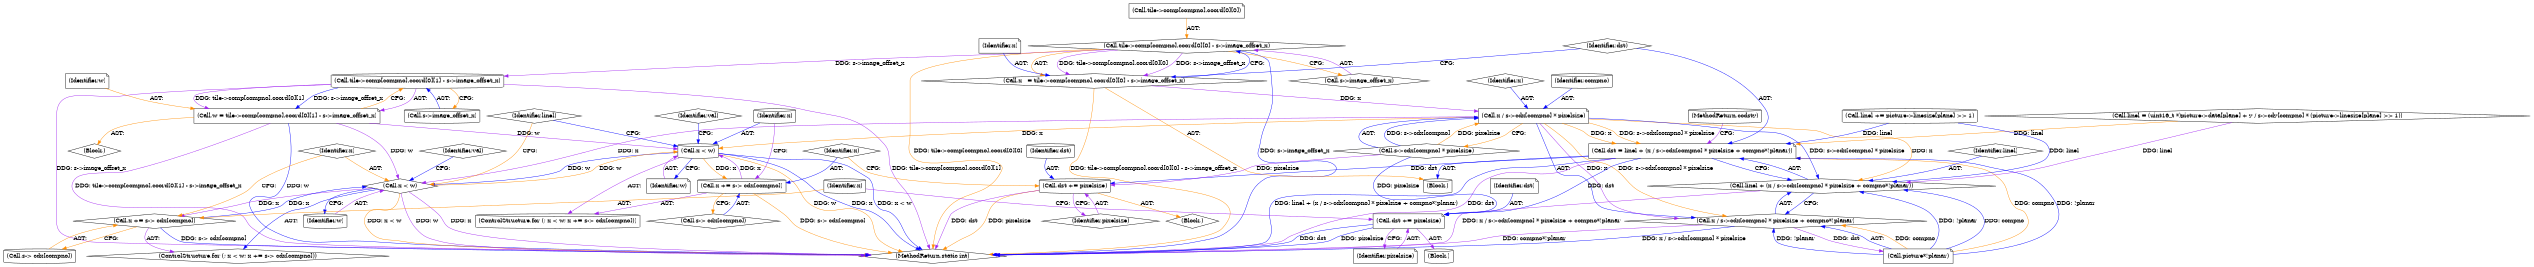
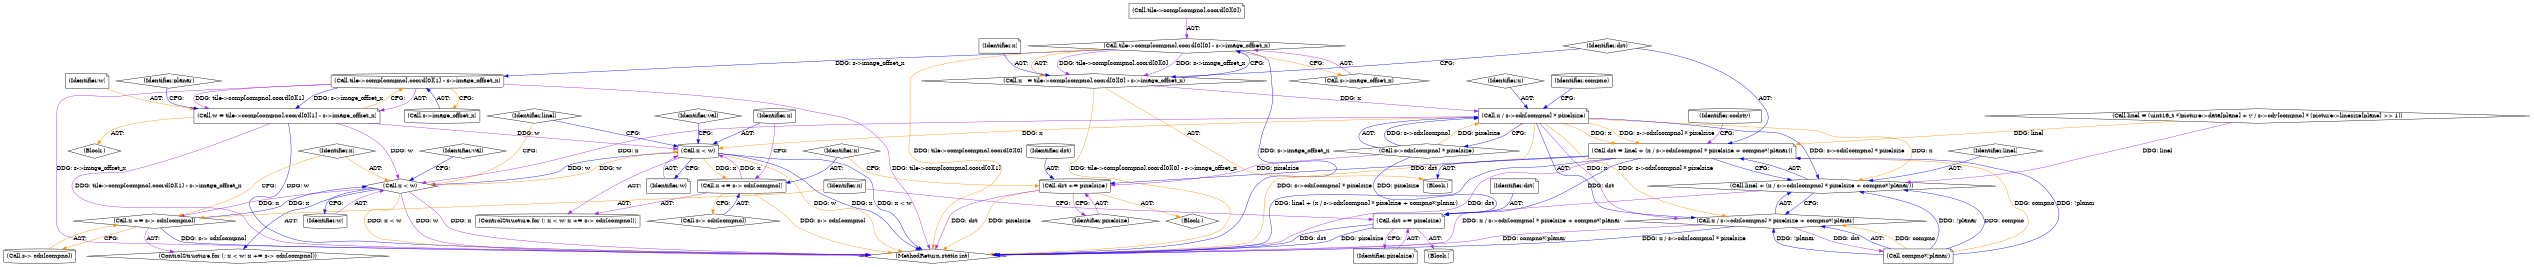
  digraph {
    node [shape=diamond]
    edge [color=blue]
    n1 [label="(Call,tile->comp[compno].coord[0][0] - s->image_offset_x)"]
    n2 [label="(Call,tile->comp[compno].coord[0][1] - s->image_offset_x)" shape=cylinder]
    n3 [label="(Call,x   = tile->comp[compno].coord[0][0] - s->image_offset_x)"]
    n4 [label="(MethodReturn,static int)"]
    n5 [label="(Call,s->image_offset_x)"]
    n6 [label="(Call,w = tile->comp[compno].coord[0][1] - s->image_offset_x)" shape=note]
    n7 [label="(Call,s->image_offset_x)" shape=cylinder]
    n8 [label="(Call,x / s->cdx[compno] * pixelsize)" shape=note]
    n9 [label="(Block,)" shape=cylinder]
    n10 [label="(Call,x < w)" shape=cylinder]
    n11 [label="(Call,x < w)"]
    n12 [label="(Block,)"]
    n13 [label="(Call,x += s-> cdx[compno])" shape=cylinder]
    n14 [label="(ControlStructure,for (; x < w; x += s-> cdx[compno]))" shape=cylinder]
    n15 [label="(Identifier,w)" shape=note]
    n16 [label="(Call,x += s-> cdx[compno])"]
    n17 [label="(Identifier,w)" shape=cylinder]
    n18 [label="(ControlStructure,for (; x < w; x += s-> cdx[compno]))"]
    n19 [label="(Call,s-> cdx[compno])"]
    n20 [label="(Call,s-> cdx[compno])" shape=cylinder]
    n21 [label="(Call,dst = linel + (x / s->cdx[compno] * pixelsize + compno*!planar))" shape=note]
    n22 [label="(Call,linel + (x / s->cdx[compno] * pixelsize + compno*!planar))"]
    n23 [label="(Call,x / s->cdx[compno] * pixelsize + compno*!planar)"]
    n24 [label="(Call,s->cdx[compno] * pixelsize)"]
    n25 [label="(Call,dst += pixelsize)" shape=cylinder]
    n26 [label="(Call,dst += pixelsize)" shape=note]
-   n27 [label="(Call,picture*!planar)" shape=note]
+   n27 [label="(Call,compno*!planar)" shape=note]
    n28 [label="(Block,)"]
    n29 [label="(Identifier,pixelsize)"]
    n30 [label="(Block,)" shape=cylinder]
    n31 [label="(Identifier,pixelsize)" shape=note]
    n32 [label="(Identifier,x)" shape=cylinder]
    n33 [label="(Call,linel = (uint16_t *)picture->data[plane] + y / s->cdy[compno] * (picture->linesize[plane] >> 1))"]
    n34 [label="(Identifier,dst)" shape=note]
    n35 [label="(Identifier,x)"]
    n36 [label="(Identifier,x)" shape=note]
    n37 [label="(Identifier,w)" shape=note]
-   n38 [label="(MethodReturn,codsty)" shape=cylinder]
+   n38 [label="(Identifier,codsty)" shape=cylinder]
    n39 [label="(Identifier,dst)"]
    n40 [label="(Call,tile->comp[compno].coord[0][0])" shape=note]
    n41 [label="(Identifier,x)"]
    n42 [label="(Identifier,linel)"]
    n43 [label="(Identifier,x)"]
    n44 [label="(Identifier,compno)" shape=cylinder]
    n45 [label="(Identifier,linel)"]
    n46 [label="(Identifier,dst)" shape=cylinder]
    n47 [label="(Identifier,val)"]
+   n48 [label="(Identifier,planar)"]
    n49 [label="(Identifier,x)" shape=cylinder]
-   n50 [label="(Call,linel += picture->linesize[plane] >> 1)" shape=cylinder]
    n51 [label="(Identifier,val)"]
-   n1 -> n2 [color=purple label="DDG: s->image_offset_x"]
+   n1 -> n2 [label="DDG: s->image_offset_x"]
    n1 -> n3 [color=darkorange label="AST: "]
    n1 -> n3 [color=purple label="DDG: tile->comp[compno].coord[0][0]"]
    n1 -> n3 [color=purple label="DDG: s->image_offset_x"]
    n1 -> n4 [color=darkorange label="DDG: tile->comp[compno].coord[0][0]"]
    n1 -> n4 [label="DDG: s->image_offset_x"]
    n1 -> n5 [color=darkorange label="CFG: "]
    n2 -> n4 [color=purple label="DDG: tile->comp[compno].coord[0][1]"]
    n2 -> n4 [color=purple label="DDG: s->image_offset_x"]
    n2 -> n6 [color=purple label="AST: "]
    n2 -> n6 [color=purple label="DDG: tile->comp[compno].coord[0][1]"]
    n2 -> n6 [label="DDG: s->image_offset_x"]
    n2 -> n7 [color=darkorange label="CFG: "]
    n3 -> n1 [label="CFG: "]
    n3 -> n4 [color=darkorange label="DDG: tile->comp[compno].coord[0][0] - s->image_offset_x"]
    n3 -> n8 [color=purple label="DDG: x"]
    n3 -> n9 [color=darkorange label="AST: "]
    n5 -> n1 [color=purple label="AST: "]
    n6 -> n2 [color=darkorange label="CFG: "]
    n6 -> n4 [label="DDG: w"]
    n6 -> n4 [color=purple label="DDG: tile->comp[compno].coord[0][1] - s->image_offset_x"]
    n6 -> n10 [color=purple label="DDG: w"]
    n6 -> n11 [color=purple label="DDG: w"]
    n6 -> n12 [color=darkorange label="AST: "]
    n7 -> n2 [label="AST: "]
+   n8 -> n4 [color=darkorange label="DDG: s->cdx[compno] * pixelsize"]
    n8 -> n10 [color=darkorange label="DDG: x"]
    n8 -> n11 [color=purple label="DDG: x"]
    n8 -> n21 [color=darkorange label="DDG: x"]
    n8 -> n21 [color=darkorange label="DDG: s->cdx[compno] * pixelsize"]
    n8 -> n22 [color=darkorange label="DDG: x"]
    n8 -> n22 [label="DDG: s->cdx[compno] * pixelsize"]
    n8 -> n23 [label="AST: "]
    n8 -> n23 [color=purple label="DDG: x"]
    n8 -> n23 [color=darkorange label="DDG: s->cdx[compno] * pixelsize"]
-   n8 -> n24 [color=darkorange label="CFG: "]
+   n8 -> n24 [label="CFG: "]
    n10 -> n4 [label="DDG: x < w"]
    n10 -> n4 [color=darkorange label="DDG: w"]
    n10 -> n4 [label="DDG: x"]
    n10 -> n11 [label="DDG: w"]
    n10 -> n13 [color=darkorange label="DDG: x"]
    n10 -> n14 [color=purple label="AST: "]
    n10 -> n15 [label="CFG: "]
    n11 -> n4 [color=darkorange label="DDG: x < w"]
    n11 -> n4 [color=purple label="DDG: w"]
    n11 -> n4 [color=purple label="DDG: x"]
    n11 -> n10 [color=darkorange label="DDG: w"]
    n11 -> n16 [color=purple label="DDG: x"]
    n11 -> n17 [label="CFG: "]
    n11 -> n18 [label="AST: "]
    n13 -> n4 [color=darkorange label="DDG: s-> cdx[compno]"]
    n13 -> n10 [color=purple label="DDG: x"]
    n13 -> n14 [color=purple label="AST: "]
    n13 -> n19 [color=darkorange label="CFG: "]
    n15 -> n10 [color=purple label="AST: "]
    n16 -> n4 [label="DDG: s-> cdx[compno]"]
    n16 -> n11 [label="DDG: x"]
    n16 -> n18 [color=purple label="AST: "]
    n16 -> n20 [color=darkorange label="CFG: "]
    n17 -> n11 [color=purple label="AST: "]
    n19 -> n13 [label="AST: "]
    n20 -> n16 [color=darkorange label="AST: "]
    n21 -> n4 [color=purple label="DDG: dst"]
    n21 -> n4 [label="DDG: linel + (x / s->cdx[compno] * pixelsize + compno*!planar)"]
    n21 -> n9 [label="AST: "]
    n21 -> n22 [label="CFG: "]
    n21 -> n25 [label="DDG: dst"]
    n21 -> n26 [label="DDG: dst"]
    n22 -> n4 [color=purple label="DDG: x / s->cdx[compno] * pixelsize + compno*!planar"]
    n22 -> n21 [label="AST: "]
    n22 -> n23 [label="CFG: "]
    n23 -> n4 [label="DDG: x / s->cdx[compno] * pixelsize"]
    n23 -> n4 [color=purple label="DDG: compno*!planar"]
    n23 -> n22 [label="AST: "]
    n23 -> n27 [color=purple label="DDG: dst"]
    n24 -> n8 [label="AST: "]
    n24 -> n8 [label="DDG: s->cdx[compno]"]
    n24 -> n8 [color=darkorange label="DDG: pixelsize"]
    n24 -> n25 [color=purple label="DDG: pixelsize"]
    n24 -> n26 [label="DDG: pixelsize"]
    n25 -> n4 [color=darkorange label="DDG: pixelsize"]
    n25 -> n4 [color=purple label="DDG: dst"]
    n25 -> n28 [color=darkorange label="AST: "]
    n25 -> n29 [color=purple label="CFG: "]
    n26 -> n4 [label="DDG: dst"]
    n26 -> n4 [label="DDG: pixelsize"]
    n26 -> n30 [color=purple label="AST: "]
    n26 -> n31 [color=purple label="CFG: "]
    n27 -> n21 [color=darkorange label="DDG: compno"]
    n27 -> n21 [label="DDG: !planar"]
    n27 -> n22 [label="DDG: compno"]
    n27 -> n22 [label="DDG: !planar"]
    n27 -> n23 [label="AST: "]
    n27 -> n23 [color=darkorange label="DDG: compno"]
    n27 -> n23 [label="DDG: !planar"]
    n29 -> n25 [color=purple label="AST: "]
    n31 -> n26 [color=purple label="AST: "]
    n32 -> n10 [label="AST: "]
    n32 -> n13 [color=purple label="CFG: "]
    n33 -> n21 [color=darkorange label="DDG: linel"]
    n33 -> n22 [color=purple label="DDG: linel"]
    n34 -> n26 [label="AST: "]
    n35 -> n13 [label="AST: "]
    n35 -> n25 [color=darkorange label="CFG: "]
    n36 -> n3 [label="AST: "]
    n37 -> n6 [color=darkorange label="AST: "]
    n38 -> n21 [color=purple label="CFG: "]
    n39 -> n3 [label="CFG: "]
    n39 -> n21 [label="AST: "]
-   n40 -> n1 [color=darkorange label="AST: "]
+   n40 -> n1 [color=purple label="AST: "]
    n41 -> n11 [color=darkorange label="AST: "]
    n41 -> n16 [color=darkorange label="CFG: "]
    n42 -> n22 [label="AST: "]
    n43 -> n8 [label="AST: "]
-   n44 -> n8 [label="AST: "]
+   n44 -> n8 [label="CFG: "]
    n45 -> n10 [label="CFG: "]
    n45 -> n11 [color=darkorange label="CFG: "]
    n46 -> n25 [label="AST: "]
    n47 -> n11 [label="CFG: "]
+   n48 -> n6 [label="CFG: "]
    n49 -> n16 [color=darkorange label="AST: "]
    n49 -> n26 [color=purple label="CFG: "]
-   n50 -> n21 [label="DDG: linel"]
-   n50 -> n22 [label="DDG: linel"]
    n51 -> n10 [label="CFG: "]
  }
